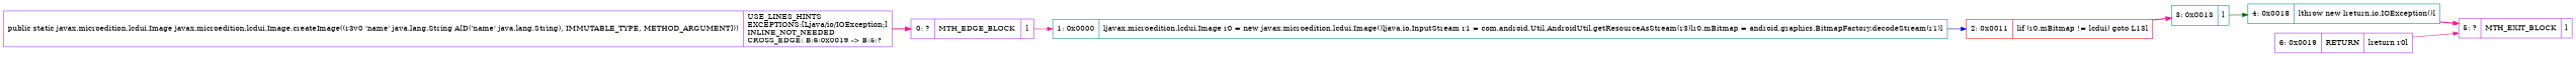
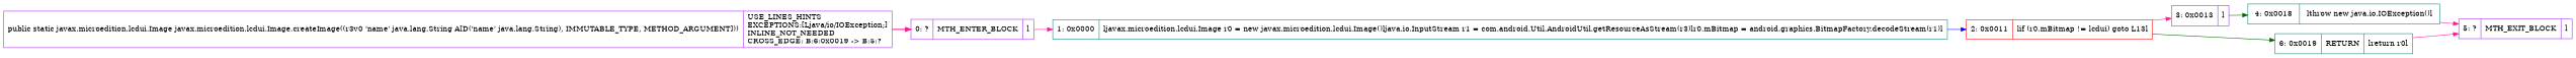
  digraph {
    rankdir=LR
    node [color=purple shape=record]
    edge [color=deeppink style=solid]
-   n1 [label="{0\:\ ?|MTH_EDGE_BLOCK\l|l}"]
+   n1 [label="{0\:\ ?|MTH_ENTER_BLOCK\l|l}"]
    n2 [color=teal label="{1\:\ 0x0000|ljavax.microedition.lcdui.Image r0 = new javax.microedition.lcdui.Image()ljava.io.InputStream r1 = com.android.Util.AndroidUtil.getResourceAsStream(r3)lr0.mBitmap = android.graphics.BitmapFactory.decodeStream(r1)l}"]
    n3 [color=red label="{2\:\ 0x0011|lif (r0.mBitmap != lcdui) goto L13l}"]
-   n4 [color=teal label="{3\:\ 0x0013|l}"]
-   n5 [label="{6\:\ 0x0019|RETURN\l|lreturn r0l}"]
-   n6 [color=teal label="{4\:\ 0x0018|lthrow new lreturn.io.IOException()l}"]
+   n4 [label="{3\:\ 0x0013|l}"]
+   n5 [color=teal label="{6\:\ 0x0019|RETURN\l|lreturn r0l}"]
+   n6 [color=teal label="{4\:\ 0x0018|lthrow new java.io.IOException()l}"]
    n7 [label="{5\:\ ?|MTH_EXIT_BLOCK\l|l}"]
    n8 [label="{public static javax.microedition.lcdui.Image javax.microedition.lcdui.Image.createImage((r3v0 'name' java.lang.String A[D('name' java.lang.String), IMMUTABLE_TYPE, METHOD_ARGUMENT]))  | USE_LINES_HINTS\lEXCEPTIONS:[Ljava\/io\/IOException;]\lINLINE_NOT_NEEDED\lCROSS_EDGE: B:6:0x0019 \-\> B:5:?\l}"]
    n1 -> n2
    n2 -> n3 [color=blue]
-   n3 -> n4 [style=bold]
+   n3 -> n4
+   n3 -> n5 [color=darkgreen]
    n4 -> n6 [color=darkgreen]
    n5 -> n7
-   n6 -> n7 [style=bold]
+   n6 -> n7
    n8 -> n1 [style=bold]
  }
